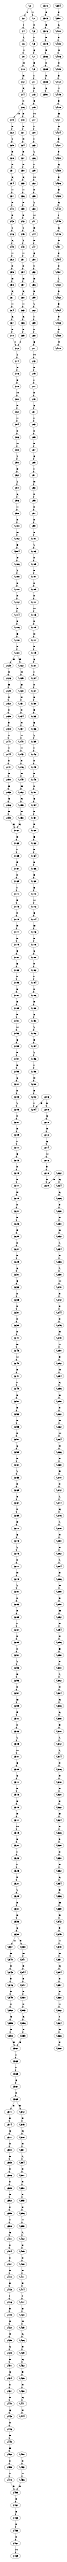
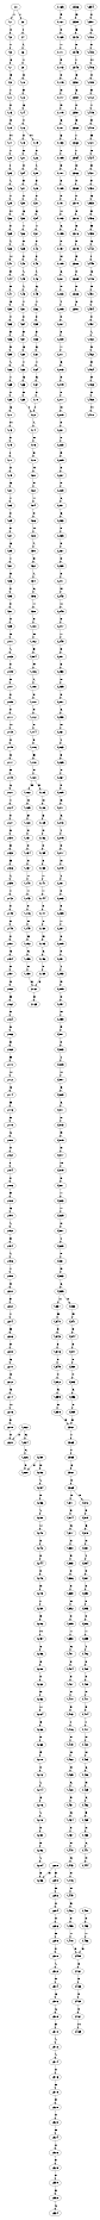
  strict digraph {
    S0
    S1
    S2
    S3
    S4
    S5
    S6
    S7
    S8
    S9
    S10
    S11
    S12
    S13
    S14
    S15
    S16
    S17
    S18
    S19
    S20
    S21
    S22
    S23
    S24
    S25
    S26
    S27
    S28
    S29
    S30
    S31
    S32
    S33
    S34
    S35
    S36
    S37
    S38
    S39
    S40
    S41
    S42
    S43
    S44
    S45
    S46
    S47
    S48
    S49
    S50
    S51
    S52
    S53
    S54
    S55
    S56
    S57
    S58
    S59
    S60
    S61
    S62
    S63
    S64
    S65
    S66
    S67
    S68
    S69
    S70
    S71
    S72
    S73
    S74
    S75
    S76
    S77
    S78
    S79
    S80
    S81
    S82
    S83
    S84
    S85
    S86
    S87
    S88
    S89
    S90
    S91
    S92
    S93
    S94
    S95
    S96
    S97
    S98
    S99
    S100
    S101
    S102
    S103
    n105 [label=S504]
    S105
    S106
    S107
    S108
    S109
    S110
    S111
    S112
    S113
    S114
    S115
    S116
    S117
    S118
    S119
    S120
    S121
    S122
    S123
    S124
    S125
    S126
    S127
    S128
    S129
    S130
    S131
    S132
    S133
    S134
    S135
    S136
    S137
    S138
    S139
    S140
    S141
    S142
    S143
    S144
    S145
    S146
    S147
    S148
    S149
    S150
    S151
    S152
    S153
    S154
    S155
    S156
    S157
    S158
    S159
    S160
    S161
    S162
    S163
    S164
    S165
    S166
    S167
    S168
    S169
    S170
    S171
    S172
    S173
    S174
    S175
    S176
    S177
    S178
    S179
    S180
    S181
    S182
    S183
    S184
    S185
    S186
    S187
    S188
    S189
    S190
    S191
    S192
    S193
    S194
    S195
    S196
    S197
    S198
    S199
    S200
    S201
    S202
    S203
    S204
    S205
    S206
    S207
    S208
    S209
    S210
    S211
    S212
    S213
    S214
    S215
    S216
    S217
    S218
    S219
    S220
    S221
    S223
    S222
    S224
    S225
    S226
    S227
    S228
    S229
    S230
    S231
    S232
    S233
    S234
    S235
    S236
    S237
    S238
    S239
    S240
    S241
    S242
    S243
    S244
    S245
    S246
    S247
    S248
    S249
    S250
    S251
    S252
    S253
    S254
    S255
    S256
    S257
    S258
    S259
    S260
    S261
    S262
    S263
    S264
    S265
    S266
    S267
    S268
    S269
    S270
    S271
    S272
    S273
    S274
    S275
    S276
    S277
    S278
    S279
    S280
    S281
    S282
    S283
    S284
    S285
    S286
    S287
    S288
    S289
    S290
    S291
    S292
    S293
    S294
    S295
    S296
    S297
    S298
    S299
    S300
    S301
    S302
    S303
    S304
    S305
    S306
    S307
    S308
    S309
    S310
    S311
    S312
    S313
    S314
    S315
    S316
    S317
    S318
    S319
    S320
    S321
    S322
    S323
    S324
    S325
    S326
    S327
    S328
    S329
    S330
    S331
    S332
    S333
    S334
    S335
    S336
    S337
    S338
    S339
    S340
    S341
    S342
    S343
    S344
    S345
    S346
    S347
    S348
    S349
    S350
    S351
    S352
    S353
    S354
    S355
    S356
    S357
    S358
    S359
    S360
    S361
    S362
    S363
    S364
    S365
    S366
    S367
    S368
    S369
    S370
    S371
    S372
    S373
    S374
    S375
    S376
    S377
    S378
    S379
    S380
    S381
    S382
    S383
    S384
    S385
    S386
    S387
    S388
    S389
    S390
    S391
    S392
    S393
    S395
    S396
    S394
    S397
    S398
    S399
    S400
    S401
    S402
    S403
    S404
    S405
    S406
    S407
    S408
    S409
    S410
    S411
    S412
    S413
    S414
    S415
    S416
    S417
    S418
    S419
    S420
    S421
    S422
    S423
    S424
    S425
    S426
    S427
    S428
    S429
    S430
    S431
    S432
-   S433
+   S433 [label=S933]
    S434
    S435
    S436
    S437
    S438
    S439
    S440
    S441
    S442
    S443
    S444
    S445
    S446
    S448
    S449
    S451
    S452
    S450
    S453
    S454
    S455
    S456
    S457
    n458 [label=S478]
    S459
    S460
    S461
    S462
    S463
    S464
    S465
    S466
    S467
    S468
    S469
    S470
    S0 -> S1 [label=V]
    S0 -> S2 [label=I]
    S1 -> S3 [label=L]
    S2 -> S4 [label=I]
    S3 -> S5 [label=V]
    S4 -> S6 [label=S]
    S5 -> S7 [label=G]
    S6 -> S8 [label=V]
    S7 -> S9 [label=F]
    S8 -> S10 [label=K]
    S9 -> S11 [label=I]
    S10 -> S12 [label=R]
    S11 -> S13 [label=T]
    S12 -> S14 [label=G]
    S13 -> S15 [label=Q]
    S14 -> S16 [label=Y]
    S15 -> S17 [label=M]
    S16 -> S18 [label=T]
    S16 -> S19 [label=M]
    S17 -> S20 [label=V]
    S18 -> S21 [label=D]
    S19 -> S22 [label=D]
    S20 -> S23 [label=I]
    S21 -> S24 [label=A]
    S22 -> S25 [label=S]
    S23 -> S26 [label=S]
    S24 -> S27 [label=F]
    S25 -> S28 [label=F]
    S26 -> S29 [label=V]
    S27 -> S30 [label=Y]
    S28 -> S31 [label=Y]
    S29 -> S32 [label=M]
    S30 -> S33 [label=G]
    S31 -> S34 [label=G]
    S32 -> S35 [label=L]
    S33 -> S36 [label=V]
    S34 -> S37 [label=V]
    S35 -> S38 [label=S]
    S36 -> S39 [label=T]
    S37 -> S40 [label=T]
    S38 -> S41 [label=W]
    S39 -> S42 [label=L]
    S40 -> S43 [label=L]
    S41 -> S44 [label=R]
    S42 -> S45 [label=S]
    S43 -> S46 [label=S]
    S44 -> S47 [label=R]
    S45 -> S48 [label=S]
    S46 -> S49 [label=G]
    S47 -> S50 [label=G]
    S48 -> S51 [label=V]
    S49 -> S52 [label=V]
    S50 -> S53 [label=Y]
    S51 -> S54 [label=L]
    S52 -> S55 [label=L]
    S53 -> S56 [label=R]
    S54 -> S57 [label=R]
    S55 -> S58 [label=R]
    S56 -> S59 [label=D]
    S57 -> S60 [label=G]
    S58 -> S61 [label=G]
    S59 -> S62 [label=S]
    S60 -> S63 [label=V]
    S61 -> S64 [label=V]
    S62 -> S65 [label=V]
    S63 -> S66 [label=G]
    S64 -> S67 [label=G]
    S65 -> S68 [label=Y]
    S66 -> S69 [label=F]
    S67 -> S70 [label=F]
    S68 -> S71 [label=G]
    S69 -> S72 [label=I]
    S70 -> S72 [label=I]
    S71 -> S73 [label=M]
    S72 -> S74 [label=S]
    S73 -> S75 [label=L]
    S74 -> S76 [label=Q]
    S75 -> S77 [label=I]
    S76 -> S78 [label=F]
    S77 -> S79 [label=A]
    S78 -> S80 [label=M]
    S79 -> S81 [label=G]
    S80 -> S82 [label=D]
    S81 -> S83 [label=V]
    S82 -> S84 [label=V]
    S83 -> S85 [label=L]
    S84 -> S86 [label=L]
    S85 -> S87 [label=L]
    S86 -> S88 [label=W]
    S87 -> S89 [label=G]
    S88 -> S90 [label=S]
    S89 -> S91 [label=V]
    S90 -> S92 [label=D]
    S91 -> S93 [label=N]
    S92 -> S94 [label=S]
    S93 -> S95 [label=L]
    S94 -> S96 [label=C]
    S95 -> S97 [label=L]
    S96 -> S98 [label=V]
    S97 -> S99 [label=A]
    S98 -> S100 [label=L]
    S99 -> S101 [label=Q]
    S100 -> S102 [label=N]
    S101 -> S103 [label=S]
    S102 -> n105 [label=F]
    S103 -> S105 [label=L]
    n105 -> S106 [label=Q]
    S105 -> S107 [label=D]
    S106 -> S108 [label=S]
    S107 -> S109 [label=L]
    S108 -> S110 [label=L]
    S109 -> S111 [label=L]
    S110 -> S112 [label=L]
    S111 -> S113 [label=W]
    S112 -> S114 [label=L]
    S113 -> S115 [label=A]
    S114 -> S116 [label=P]
    S115 -> S117 [label=N]
    S116 -> S118 [label=E]
    S117 -> S119 [label=E]
    S118 -> S120 [label=F]
    S119 -> S121 [label=C]
    S120 -> S122 [label=H]
    S120 -> S123 [label=R]
    S121 -> S124 [label=V]
    S122 -> S125 [label=K]
    S123 -> S126 [label=K]
    S124 -> S127 [label=L]
    S125 -> S128 [label=E]
    S126 -> S129 [label=E]
    S127 -> S130 [label=D]
    S128 -> S131 [label=A]
    S129 -> S132 [label=A]
    S130 -> S133 [label=F]
    S131 -> S134 [label=L]
    S132 -> S135 [label=L]
    S133 -> S136 [label=E]
    S134 -> S137 [label=A]
    S135 -> S138 [label=P]
    S136 -> S139 [label=S]
    S137 -> S140 [label=V]
    S138 -> S141 [label=V]
    S139 -> S142 [label=V]
    S140 -> S143 [label=V]
    S141 -> S144 [label=V]
    S142 -> S145 [label=L]
    S143 -> S146 [label=L]
    S144 -> S147 [label=L]
    S145 -> S148 [label=T]
    S146 -> S149 [label=Q]
    S147 -> S150 [label=Q]
    S148 -> S151 [label=L]
    S149 -> S152 [label=H]
    S150 -> S153 [label=H]
    S151 -> S154 [label=G]
    S152 -> S155 [label=G]
    S153 -> S156 [label=G]
    S154 -> S157 [label=T]
    S155 -> S158 [label=E]
    S156 -> S159 [label=E]
    S157 -> S160 [label=K]
    S158 -> S161 [label=G]
    S159 -> S161 [label=G]
    S160 -> S162 [label=E]
    S161 -> S163 [label=R]
    S162 -> S164 [label=T]
-   S163 -> S165 [label=V]
    S164 -> S166 [label=D]
    S165 -> S167 [label=E]
    S166 -> S168 [label=F]
    S167 -> S169 [label=T]
    S168 -> S170 [label=E]
    S169 -> S171 [label=V]
    S170 -> S172 [label=W]
    S171 -> S173 [label=F]
    S172 -> S174 [label=G]
    S173 -> S175 [label=T]
    S174 -> S176 [label=H]
    S175 -> S177 [label=R]
    S176 -> S178 [label=D]
    S177 -> S179 [label=R]
    S178 -> S180 [label=C]
    S179 -> S181 [label=G]
    S180 -> S182 [label=A]
    S181 -> S183 [label=E]
    S182 -> S184 [label=I]
    S183 -> S185 [label=Y]
    S184 -> S186 [label=L]
    S185 -> S187 [label=D]
    S186 -> S188 [label=R]
    S187 -> S189 [label=F]
    S188 -> S190 [label=G]
    S189 -> S191 [label=E]
    S190 -> S192 [label=S]
    S191 -> S193 [label=W]
    S192 -> S194 [label=F]
    S193 -> S195 [label=G]
    S194 -> S196 [label=S]
    S195 -> S197 [label=E]
    S196 -> S198 [label=V]
    S197 -> S199 [label=K]
    S198 -> S200 [label=N]
    S199 -> S201 [label=C]
    S200 -> S202 [label=P]
    S201 -> S203 [label=A]
    S202 -> S204 [label=V]
    S203 -> S205 [label=S]
-   S206 -> S204 [label=E]
+   S204 -> S206 [label=E]
    S205 -> S207 [label=L]
    S206 -> S208 [label=D]
    S207 -> S209 [label=P]
    S208 -> S210 [label=G]
    S209 -> S211 [label=V]
    S210 -> S212 [label=Q]
    S211 -> S213 [label=G]
    S212 -> S214 [label=G]
    S213 -> S215 [label=T]
    S214 -> S216 [label=W]
    S215 -> S217 [label=L]
    S216 -> S218 [label=P]
    S217 -> S219 [label=N]
    S218 -> S220 [label=A]
    S219 -> S221 [label=L]
    S221 -> S223 [label=T]
    S223 -> S225 [label=E]
    S222 -> S220 [label=L]
    S222 -> S224 [label=G]
    S224 -> S226 [label=C]
    S225 -> S227 [label=T]
    S226 -> S228 [label=P]
    S227 -> S229 [label=D]
-   S228 -> S230 [label=A]
+   S230 -> S228 [label=A]
    S229 -> S231 [label=C]
    S230 -> S232 [label=N]
    S231 -> S233 [label=G]
    S232 -> S234 [label=S]
    S233 -> S235 [label=L]
    S234 -> S236 [label=D]
    S235 -> S237 [label=T]
    S236 -> S238 [label=S]
    S237 -> S239 [label=T]
    S238 -> S240 [label=W]
    S239 -> S241 [label=T]
    S240 -> S242 [label=T]
    S241 -> S243 [label=N]
    S242 -> S244 [label=T]
    S243 -> S245 [label=W]
    S244 -> S246 [label=T]
    S245 -> S247 [label=D]
    S246 -> S248 [label=N]
    S247 -> S249 [label=V]
    S248 -> S250 [label=V]
    S249 -> S251 [label=D]
    S250 -> S252 [label=R]
    S251 -> S253 [label=F]
    S252 -> S254 [label=M]
    S253 -> S255 [label=R]
    S254 -> S256 [label=C]
    S255 -> S257 [label=T]
    S256 -> S258 [label=Q]
    S257 -> S259 [label=C]
    S258 -> S260 [label=L]
    S259 -> S261 [label=K]
    S260 -> S262 [label=N]
    S261 -> S263 [label=S]
    S262 -> S264 [label=W]
    S263 -> S265 [label=P]
    S264 -> S266 [label=Q]
    S265 -> S267 [label=Q]
    S266 -> S268 [label=D]
    S267 -> S269 [label=L]
    S268 -> S270 [label=E]
    S269 -> S271 [label=R]
    S270 -> S272 [label=L]
    S271 -> S273 [label=G]
    S272 -> S274 [label=S]
    S273 -> S275 [label=S]
    S274 -> S276 [label=G]
    S275 -> S277 [label=T]
    S276 -> S278 [label=S]
    S277 -> S279 [label=N]
    S278 -> S280 [label=A]
    S279 -> S281 [label=S]
    S280 -> S282 [label=R]
    S281 -> S283 [label=L]
    S282 -> S284 [label=S]
    S283 -> S285 [label=P]
    S284 -> S286 [label=R]
    S285 -> S287 [label=V]
-   S286 -> S288 [label=N]
+   S288 -> S286 [label=N]
    S287 -> S289 [label=T]
    S288 -> S290 [label=R]
    S289 -> S291 [label=L]
    S290 -> S292 [label=H]
    S291 -> S293 [label=S]
    S292 -> S294 [label=A]
    S293 -> S295 [label=R]
    S294 -> S296 [label=A]
    S295 -> S297 [label=T]
    S296 -> S298 [label=E]
    S297 -> S299 [label=H]
    S298 -> S300 [label=L]
    S299 -> S301 [label=E]
    S300 -> S302 [label=S]
    S301 -> S303 [label=L]
    S302 -> S304 [label=A]
    S303 -> S305 [label=S]
    S304 -> S306 [label=G]
    S305 -> S307 [label=W]
    S306 -> S308 [label=C]
    S307 -> S309 [label=G]
    S308 -> S310 [label=R]
    S309 -> S311 [label=C]
    S310 -> S312 [label=S]
    S311 -> S313 [label=A]
    S312 -> S314 [label=S]
    S313 -> S315 [label=R]
    S314 -> S316 [label=T]
    S315 -> S317 [label=R]
    S316 -> S318 [label=R]
    S317 -> S319 [label=M]
    S318 -> S320 [label=R]
    S319 -> S321 [label=D]
    S320 -> S322 [label=T]
    S321 -> S323 [label=V]
    S322 -> S324 [label=E]
    S323 -> S325 [label=V]
    S324 -> S326 [label=T]
    S325 -> S327 [label=A]
    S326 -> S328 [label=P]
    S327 -> S329 [label=S]
    S328 -> S330 [label=L]
    S329 -> S331 [label=D]
    S330 -> S332 [label=R]
    S331 -> S333 [label=R]
    S332 -> S334 [label=C]
    S333 -> S335 [label=C]
-   S334 -> S336 [label=R]
    S335 -> S337 [label=W]
    S335 -> S338 [label=L]
    S336 -> S339 [label=H]
    S337 -> S340 [label=H]
    S338 -> S341 [label=H]
    S339 -> S342 [label=E]
    S340 -> S343 [label=D]
    S341 -> S344 [label=D]
    S342 -> S345 [label=P]
    S343 -> S346 [label=P]
    S344 -> S347 [label=P]
    S345 -> S348 [label=V]
    S346 -> S349 [label=T]
    S347 -> S350 [label=T]
    S348 -> S351 [label=Q]
    S349 -> S352 [label=Y]
    S350 -> S353 [label=Y]
    S351 -> S354 [label=G]
    S352 -> S355 [label=G]
    S353 -> S356 [label=G]
    S354 -> S357 [label=L]
    S355 -> S358 [label=Q]
    S356 -> S359 [label=Q]
    S357 -> S360 [label=F]
    S358 -> S361 [label=F]
    S359 -> S361 [label=F]
    S360 -> S362 [label=V]
    S361 -> S363 [label=V]
    S362 -> S364 [label=I]
    S363 -> S365 [label=I]
    S364 -> S366 [label=N]
    S365 -> S367 [label=G]
    S366 -> S368 [label=L]
    S367 -> S369 [label=A]
+   S368 -> S370 [label=Y]
    S369 -> S371 [label=L]
    S369 -> S372 [label=F]
    S370 -> S373 [label=Q]
    S371 -> S374 [label=F]
    S372 -> S375 [label=F]
    S373 -> S376 [label=F]
    S374 -> S377 [label=G]
    S375 -> S378 [label=G]
    S376 -> S379 [label=A]
    S377 -> S380 [label=A]
    S378 -> S381 [label=A]
    S379 -> S382 [label=F]
    S380 -> S383 [label=F]
    S381 -> S384 [label=S]
    S382 -> S385 [label=L]
    S383 -> S386 [label=T]
    S384 -> S387 [label=T]
    S385 -> S388 [label=T]
    S386 -> S389 [label=L]
    S387 -> S390 [label=L]
    S388 -> S391 [label=C]
    S389 -> S392 [label=Q]
    S390 -> S393 [label=P]
    S392 -> S395 [label=L]
    S393 -> S396 [label=L]
    S395 -> S398 [label=V]
    S396 -> S399 [label=V]
    S394 -> S397 [label=L]
    S397 -> S400 [label=C]
    S398 -> S401 [label=G]
    S399 -> S402 [label=S]
    S400 -> S403 [label=L]
    S401 -> S404 [label=L]
    S402 -> S405 [label=L]
    S403 -> S406 [label=M]
    S404 -> S407 [label=L]
    S405 -> S408 [label=L]
    S406 -> S409 [label=A]
    S407 -> S410 [label=A]
    S408 -> S411 [label=A]
    S409 -> S412 [label=F]
    S410 -> S413 [label=F]
    S411 -> S414 [label=F]
    S412 -> S415 [label=V]
    S413 -> S416 [label=I]
    S414 -> S417 [label=I]
    S415 -> S418 [label=R]
    S416 -> S419 [label=R]
    S417 -> S420 [label=R]
    S418 -> S421 [label=H]
    S419 -> S422 [label=K]
    S420 -> S423 [label=K]
    S421 -> S424 [label=Q]
    S422 -> S425 [label=Q]
    S423 -> S426 [label=C]
    S424 -> S427 [label=F]
    S425 -> S428 [label=C]
    S426 -> S429 [label=R]
    S427 -> S430 [label=P]
    S428 -> S431 [label=R]
    S429 -> S432 [label=G]
    S430 -> S433 [label=G]
    S431 -> S434 [label=G]
    S432 -> S435 [label=F]
    S433 -> S436 [label=F]
    S434 -> S437 [label=L]
    S435 -> S438 [label=A]
    S436 -> S439 [label=E]
    S437 -> S440 [label=A]
    S438 -> S441 [label=G]
    S439 -> S442 [label=G]
    S440 -> S443 [label=G]
    S441 -> S444 [label=A]
    S442 -> S445 [label=I]
    S443 -> S446 [label=A]
    S445 -> S448 [label=G]
    S446 -> S449 [label=E]
    S448 -> S451 [label=Q]
    S449 -> S452 [label=E]
    S451 -> S454 [label=L]
    S452 -> S455 [label=L]
    S450 -> S453 [label=L]
    S453 -> S456 [label=V]
    S454 -> S457 [label=L]
    S455 -> n458 [label=V]
    S456 -> S459 [label=D]
    S457 -> S460 [label=S]
    n458 -> S459 [label=D]
    S459 -> S461 [label=D]
    S460 -> S462 [label=D]
    S461 -> S463 [label=F]
    S462 -> S464 [label=F]
    S463 -> S465 [label=T]
    S464 -> S466 [label=D]
    S465 -> S467 [label=A]
    S466 -> S468 [label=A]
    S467 -> S469 [label=M]
    S468 -> S470 [label=M]
  }
